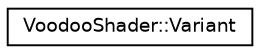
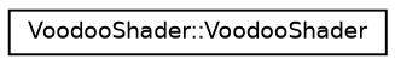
  digraph {
    rankdir=LR
-   n1 [color=black fillcolor=white fontname=Helvetica fontsize=10 height=0.2 label="VoodooShader::Variant" shape=record style=filled width=0.4]
+   n1 [color=black fillcolor=white fontname=Helvetica fontsize=10 height=0.2 label="VoodooShader::VoodooShader" shape=record style=filled width=0.4]
  }
